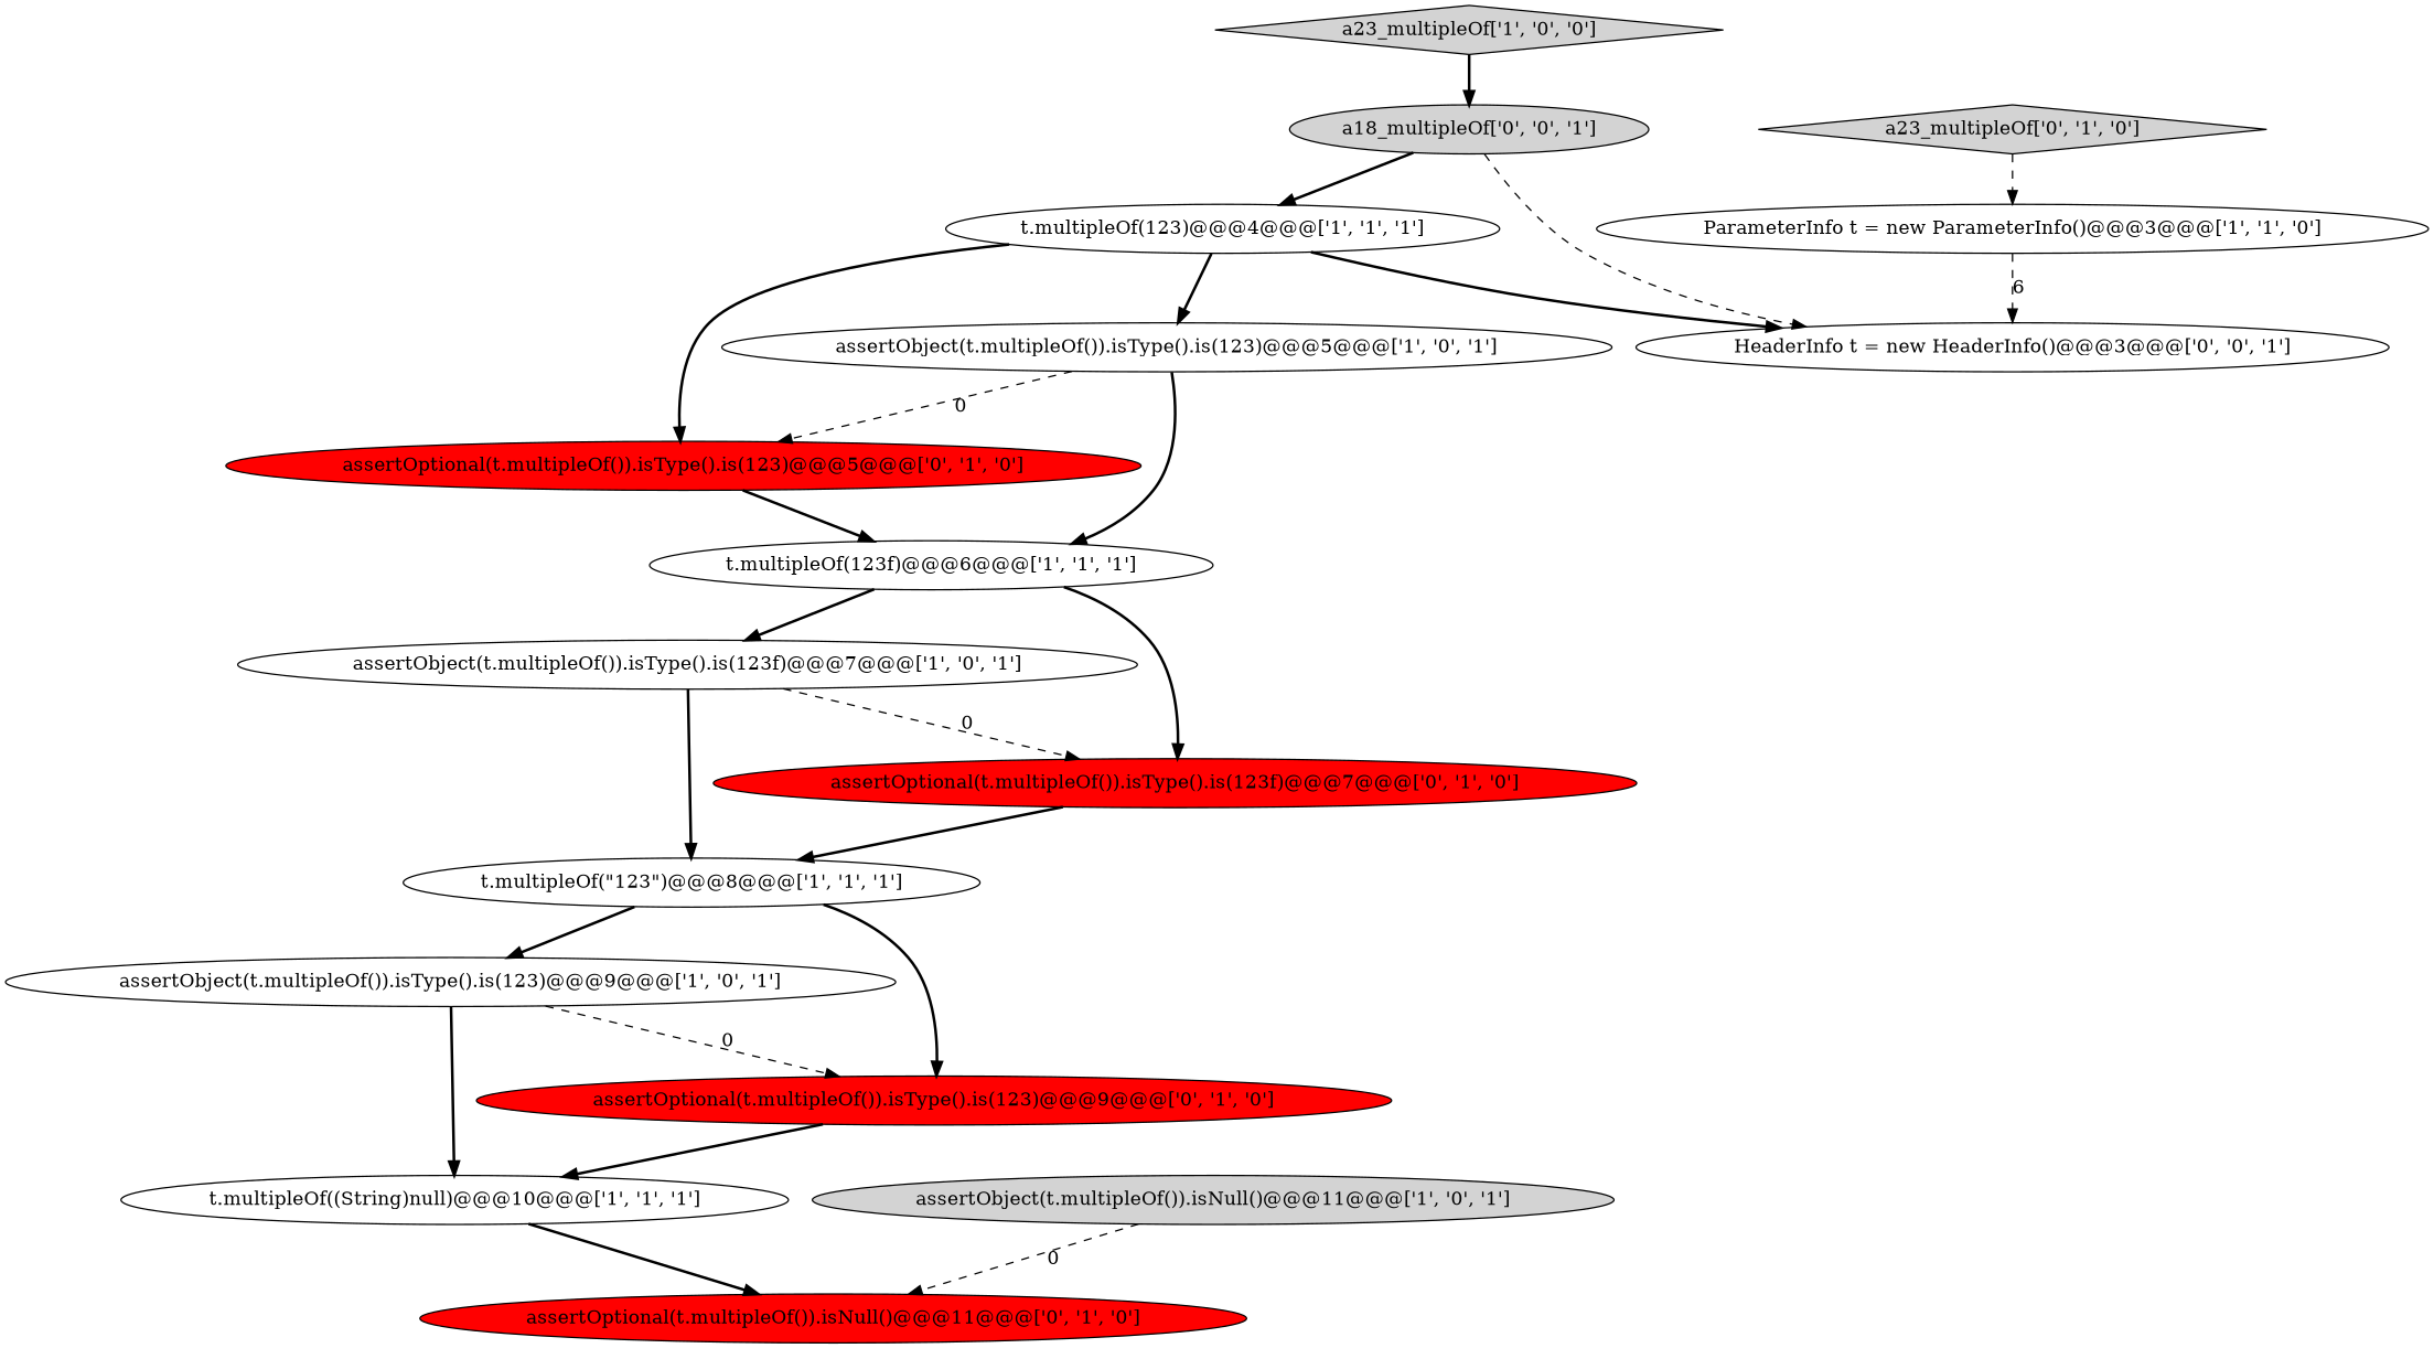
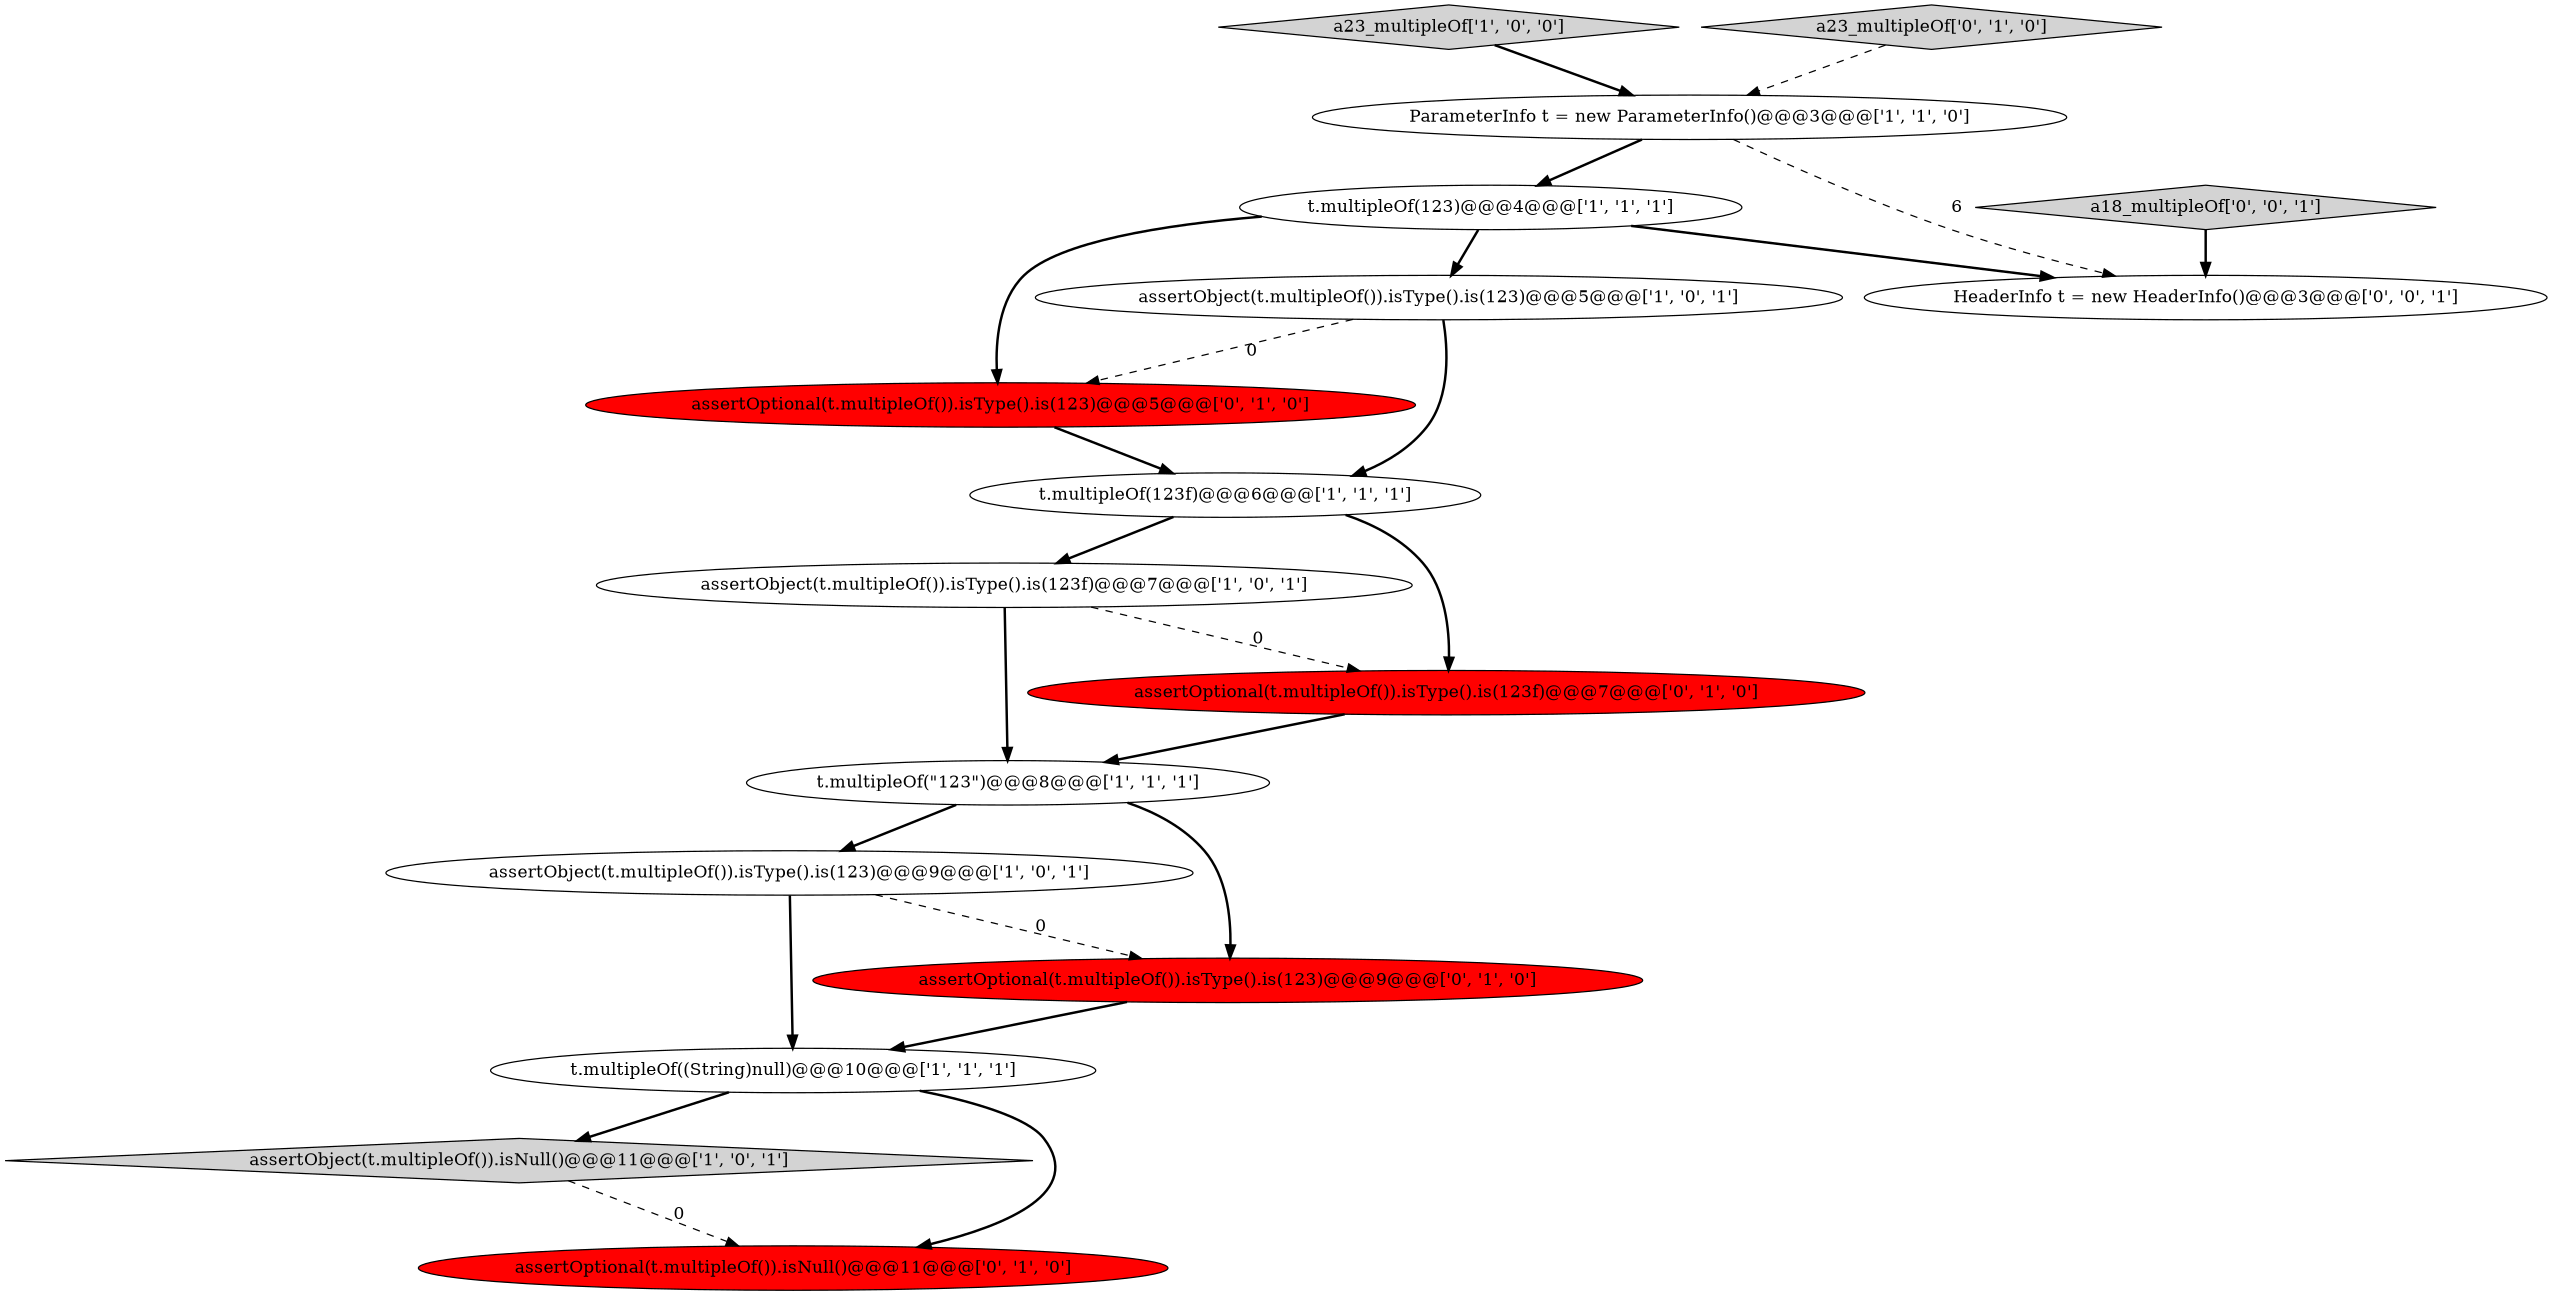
  digraph {
    node [fillcolor=white shape=ellipse style=filled]
    edge [style=bold]
    n1 [label="t.multipleOf(123)@@@4@@@['1', '1', '1']"]
    n2 [fillcolor=red label="assertOptional(t.multipleOf()).isType().is(123)@@@5@@@['0', '1', '0']"]
    n3 [label="assertObject(t.multipleOf()).isType().is(123)@@@5@@@['1', '0', '1']"]
    n4 [label="HeaderInfo t = new HeaderInfo()@@@3@@@['0', '0', '1']"]
    n5 [label="t.multipleOf(123f)@@@6@@@['1', '1', '1']"]
    n6 [label="t.multipleOf(\"123\")@@@8@@@['1', '1', '1']"]
    n7 [label="assertObject(t.multipleOf()).isType().is(123)@@@9@@@['1', '0', '1']"]
    n8 [fillcolor=red label="assertOptional(t.multipleOf()).isType().is(123)@@@9@@@['0', '1', '0']"]
    n9 [label="t.multipleOf((String)null)@@@10@@@['1', '1', '1']"]
-   n10 [fillcolor=lightgray label="assertObject(t.multipleOf()).isNull()@@@11@@@['1', '0', '1']"]
+   n10 [fillcolor=lightgray label="assertObject(t.multipleOf()).isNull()@@@11@@@['1', '0', '1']" shape=diamond]
    n11 [fillcolor=red label="assertOptional(t.multipleOf()).isNull()@@@11@@@['0', '1', '0']"]
-   n12 [fillcolor=lightgray label="a18_multipleOf['0', '0', '1']"]
+   n12 [fillcolor=lightgray label="a18_multipleOf['0', '0', '1']" shape=diamond]
    n13 [label="assertObject(t.multipleOf()).isType().is(123f)@@@7@@@['1', '0', '1']"]
    n14 [fillcolor=red label="assertOptional(t.multipleOf()).isType().is(123f)@@@7@@@['0', '1', '0']"]
    n15 [fillcolor=lightgray label="a23_multipleOf['1', '0', '0']" shape=diamond]
    n16 [label="ParameterInfo t = new ParameterInfo()@@@3@@@['1', '1', '0']"]
    n17 [fillcolor=lightgray label="a23_multipleOf['0', '1', '0']" shape=diamond]
    n1 -> n2
    n1 -> n3
    n1 -> n4
    n2 -> n5
    n3 -> n2 [label=0 style=dashed]
    n3 -> n5
    n5 -> n13
    n5 -> n14
    n6 -> n7
    n6 -> n8
    n7 -> n8 [label=0 style=dashed]
    n7 -> n9
    n8 -> n9
+   n9 -> n10
    n9 -> n11
    n10 -> n11 [label=0 style=dashed]
-   n12 -> n4 [style=dashed]
+   n12 -> n4
    n13 -> n6
    n13 -> n14 [label=0 style=dashed]
    n14 -> n6
-   n15 -> n12
-   n12 -> n1
+   n15 -> n16
+   n16 -> n1
    n16 -> n4 [label=6 style=dashed]
    n17 -> n16 [style=dashed]
  }
